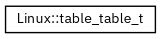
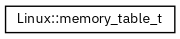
  digraph {
    rankdir=LR
    fontname="IBM Plex Sans"
-   n1 [color=black fillcolor=white fontname="IBM Plex Sans" fontsize=10 height=0.2 label="Linux::table_table_t" shape=record style=filled width=0.4]
+   n1 [color=black fillcolor=white fontname="IBM Plex Sans" fontsize=10 height=0.2 label="Linux::memory_table_t" shape=record style=filled width=0.4]
  }
